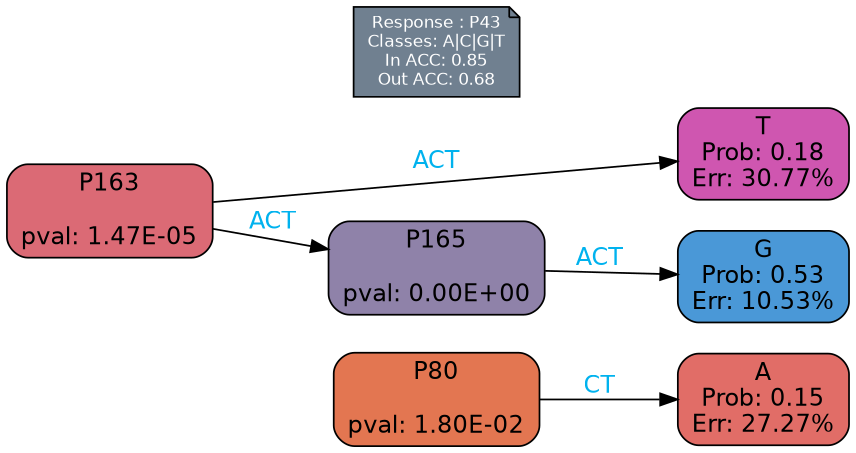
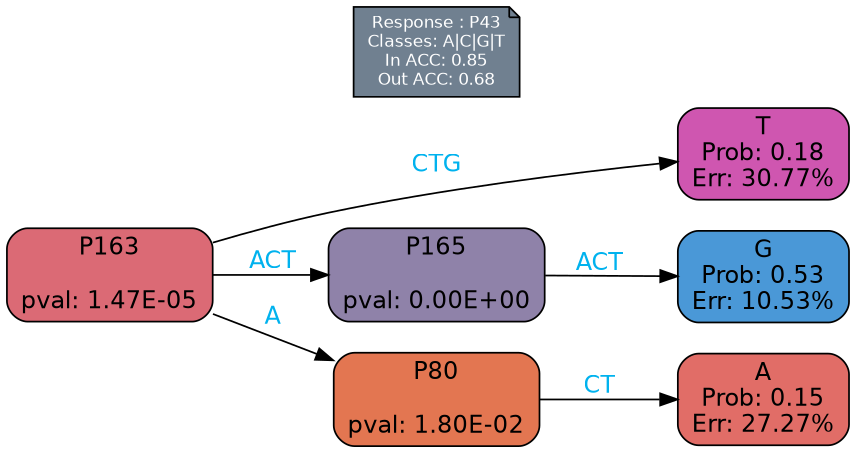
  digraph {
    rankdir=LR
    ranksep=equally
    splines=polylines
    node [color=black fontname=helvetica shape=box style="filled, rounded"]
    edge [fontcolor=deepskyblue2 fontname=helvetica]
    n1 [fillcolor="#e16d67" label="A\nProb: 0.15\nErr: 27.27%"]
    n2 [fillcolor="#cf56b0" label="T\nProb: 0.18\nErr: 30.77%"]
    n3 [fillcolor="#4a98d7" label="G\nProb: 0.53\nErr: 10.53%"]
    n4 [align=left fillcolor=slategray fontcolor=white fontsize=10 label="Response : P43\nClasses: A|C|G|T\nIn ACC: 0.85\nOut ACC: 0.68\n" shape=note style=filled]
    n5 [fillcolor="#8f82a9" label="P165\n\npval: 0.00E+00"]
    n6 [fillcolor="#db6a75" label="P163\n\npval: 1.47E-05"]
    n7 [fillcolor="#e37651" label="P80\n\npval: 1.80E-02"]
    subgraph sub_1 {
      rank=same
      n1
      n2
      n3
    }
    subgraph sub_2 {
      rank=same
      n4
      n5
    }
    n5 -> n3 [label=ACT]
-   n6 -> n2 [label=ACT]
+   n6 -> n2 [label=CTG]
    n6 -> n5 [label=ACT]
+   n6 -> n7 [label=A]
    n7 -> n1 [label=CT]
  }
